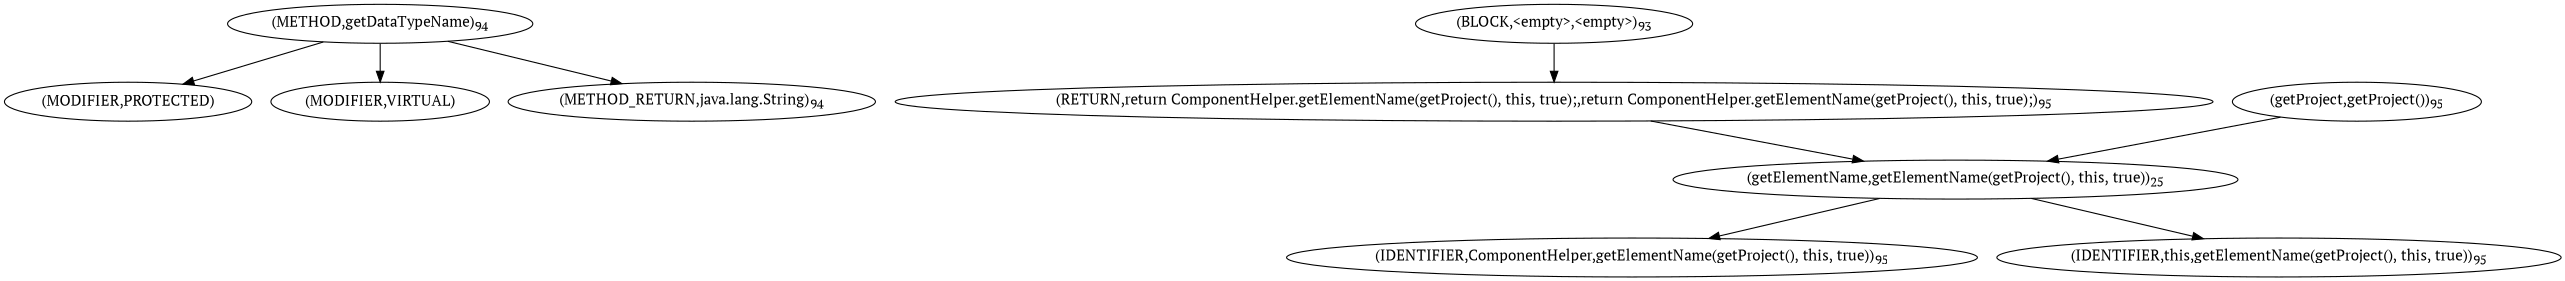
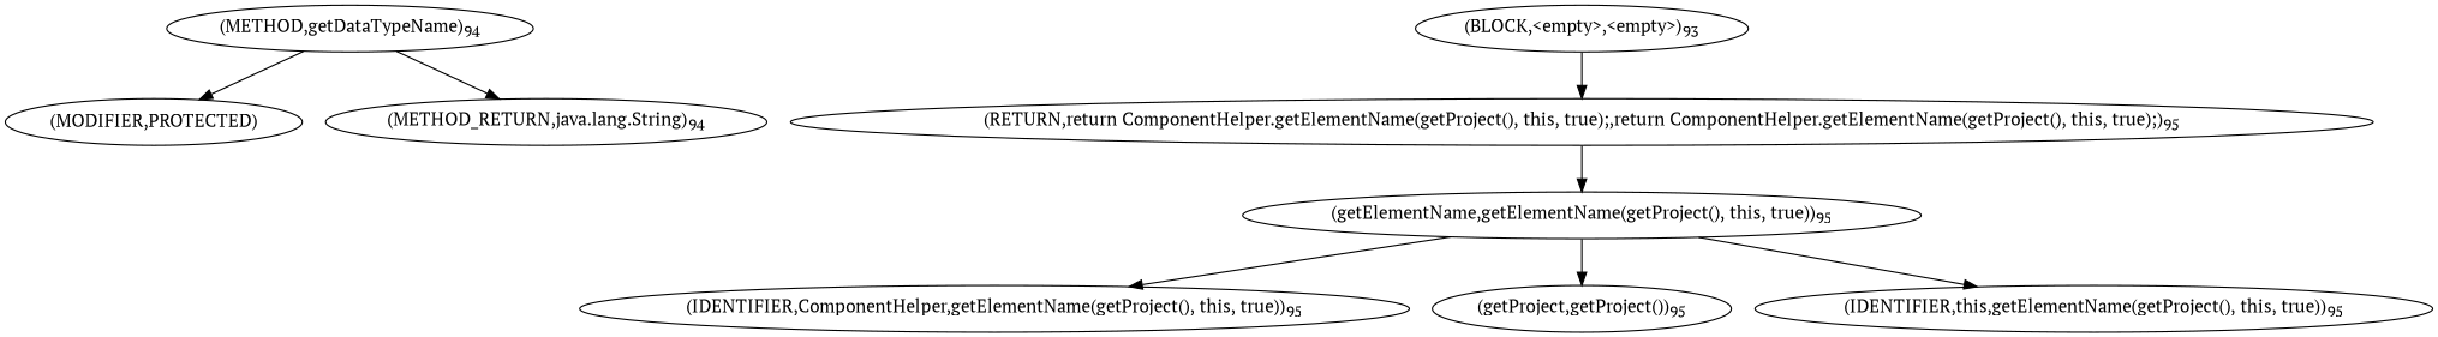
  digraph {
    fontname="PT Serif"
    node [fontname="PT Serif"]
    edge [fontname="PT Serif"]
    n1 [label=<(METHOD,getDataTypeName)<SUB>94</SUB>>]
    n2 [label=<(MODIFIER,PROTECTED)>]
-   n3 [label=<(MODIFIER,VIRTUAL)>]
    n4 [label=<(METHOD_RETURN,java.lang.String)<SUB>94</SUB>>]
    n5 [label=<(BLOCK,&lt;empty&gt;,&lt;empty&gt;)<SUB>93</SUB>>]
    n6 [label=<(RETURN,return ComponentHelper.getElementName(getProject(), this, true);,return ComponentHelper.getElementName(getProject(), this, true);)<SUB>95</SUB>>]
-   n7 [label=<(getElementName,getElementName(getProject(), this, true))<SUB>25</SUB>>]
+   n7 [label=<(getElementName,getElementName(getProject(), this, true))<SUB>95</SUB>>]
    n8 [label=<(IDENTIFIER,ComponentHelper,getElementName(getProject(), this, true))<SUB>95</SUB>>]
    n9 [label=<(getProject,getProject())<SUB>95</SUB>>]
    n10 [label=<(IDENTIFIER,this,getElementName(getProject(), this, true))<SUB>95</SUB>>]
    n1 -> n2
-   n1 -> n3
    n1 -> n4
    n5 -> n6
    n6 -> n7
    n7 -> n8
-   n9 -> n7
+   n7 -> n9
    n7 -> n10
  }
